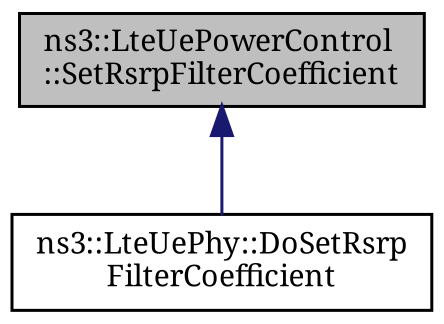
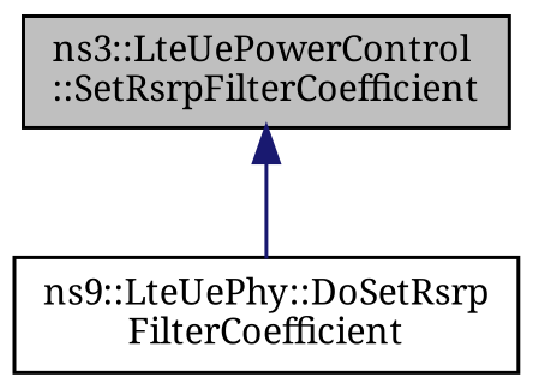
  digraph {
    rankdir=TB
    fontname="Noto Serif"
    node [color=black fontname="Noto Serif" fontsize=10 shape=record style=filled]
    n1 [fillcolor=grey75 fontcolor=black height=0.2 label="ns3::LteUePowerControl\l::SetRsrpFilterCoefficient" width=0.4]
-   n2 [fillcolor=white height=0.2 label="ns3::LteUePhy::DoSetRsrp\lFilterCoefficient" width=0.4]
+   n2 [fillcolor=white height=0.2 label="ns9::LteUePhy::DoSetRsrp\lFilterCoefficient" width=0.4]
    n1 -> n2 [color=midnightblue dir=back fontname="Noto Serif" fontsize=10 labelfontname=Helvetica labelfontsize=10 style=solid]
  }
